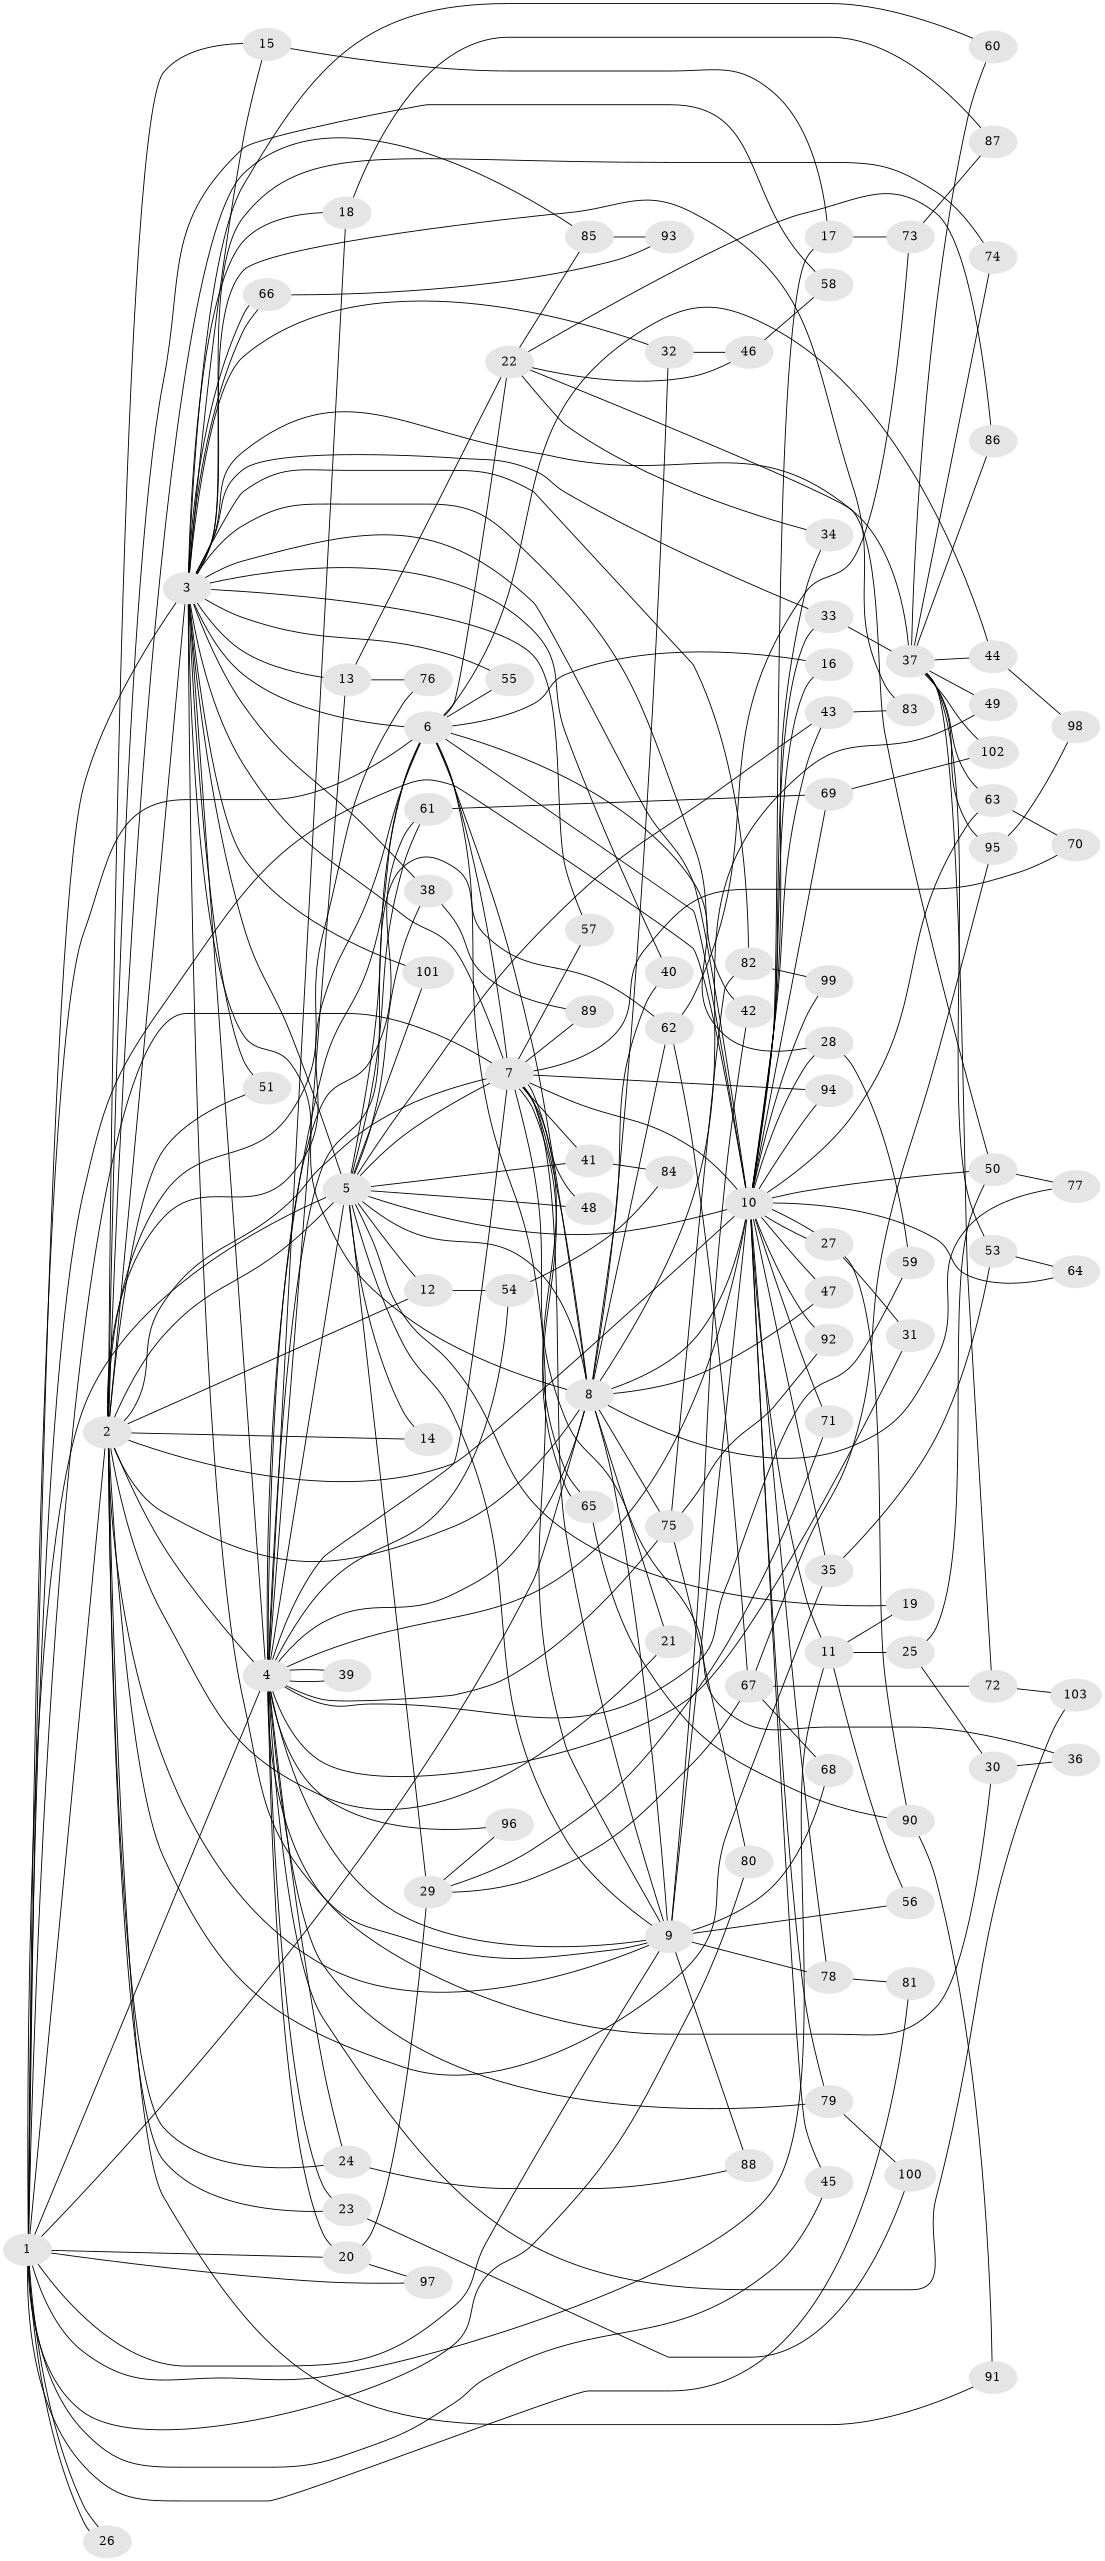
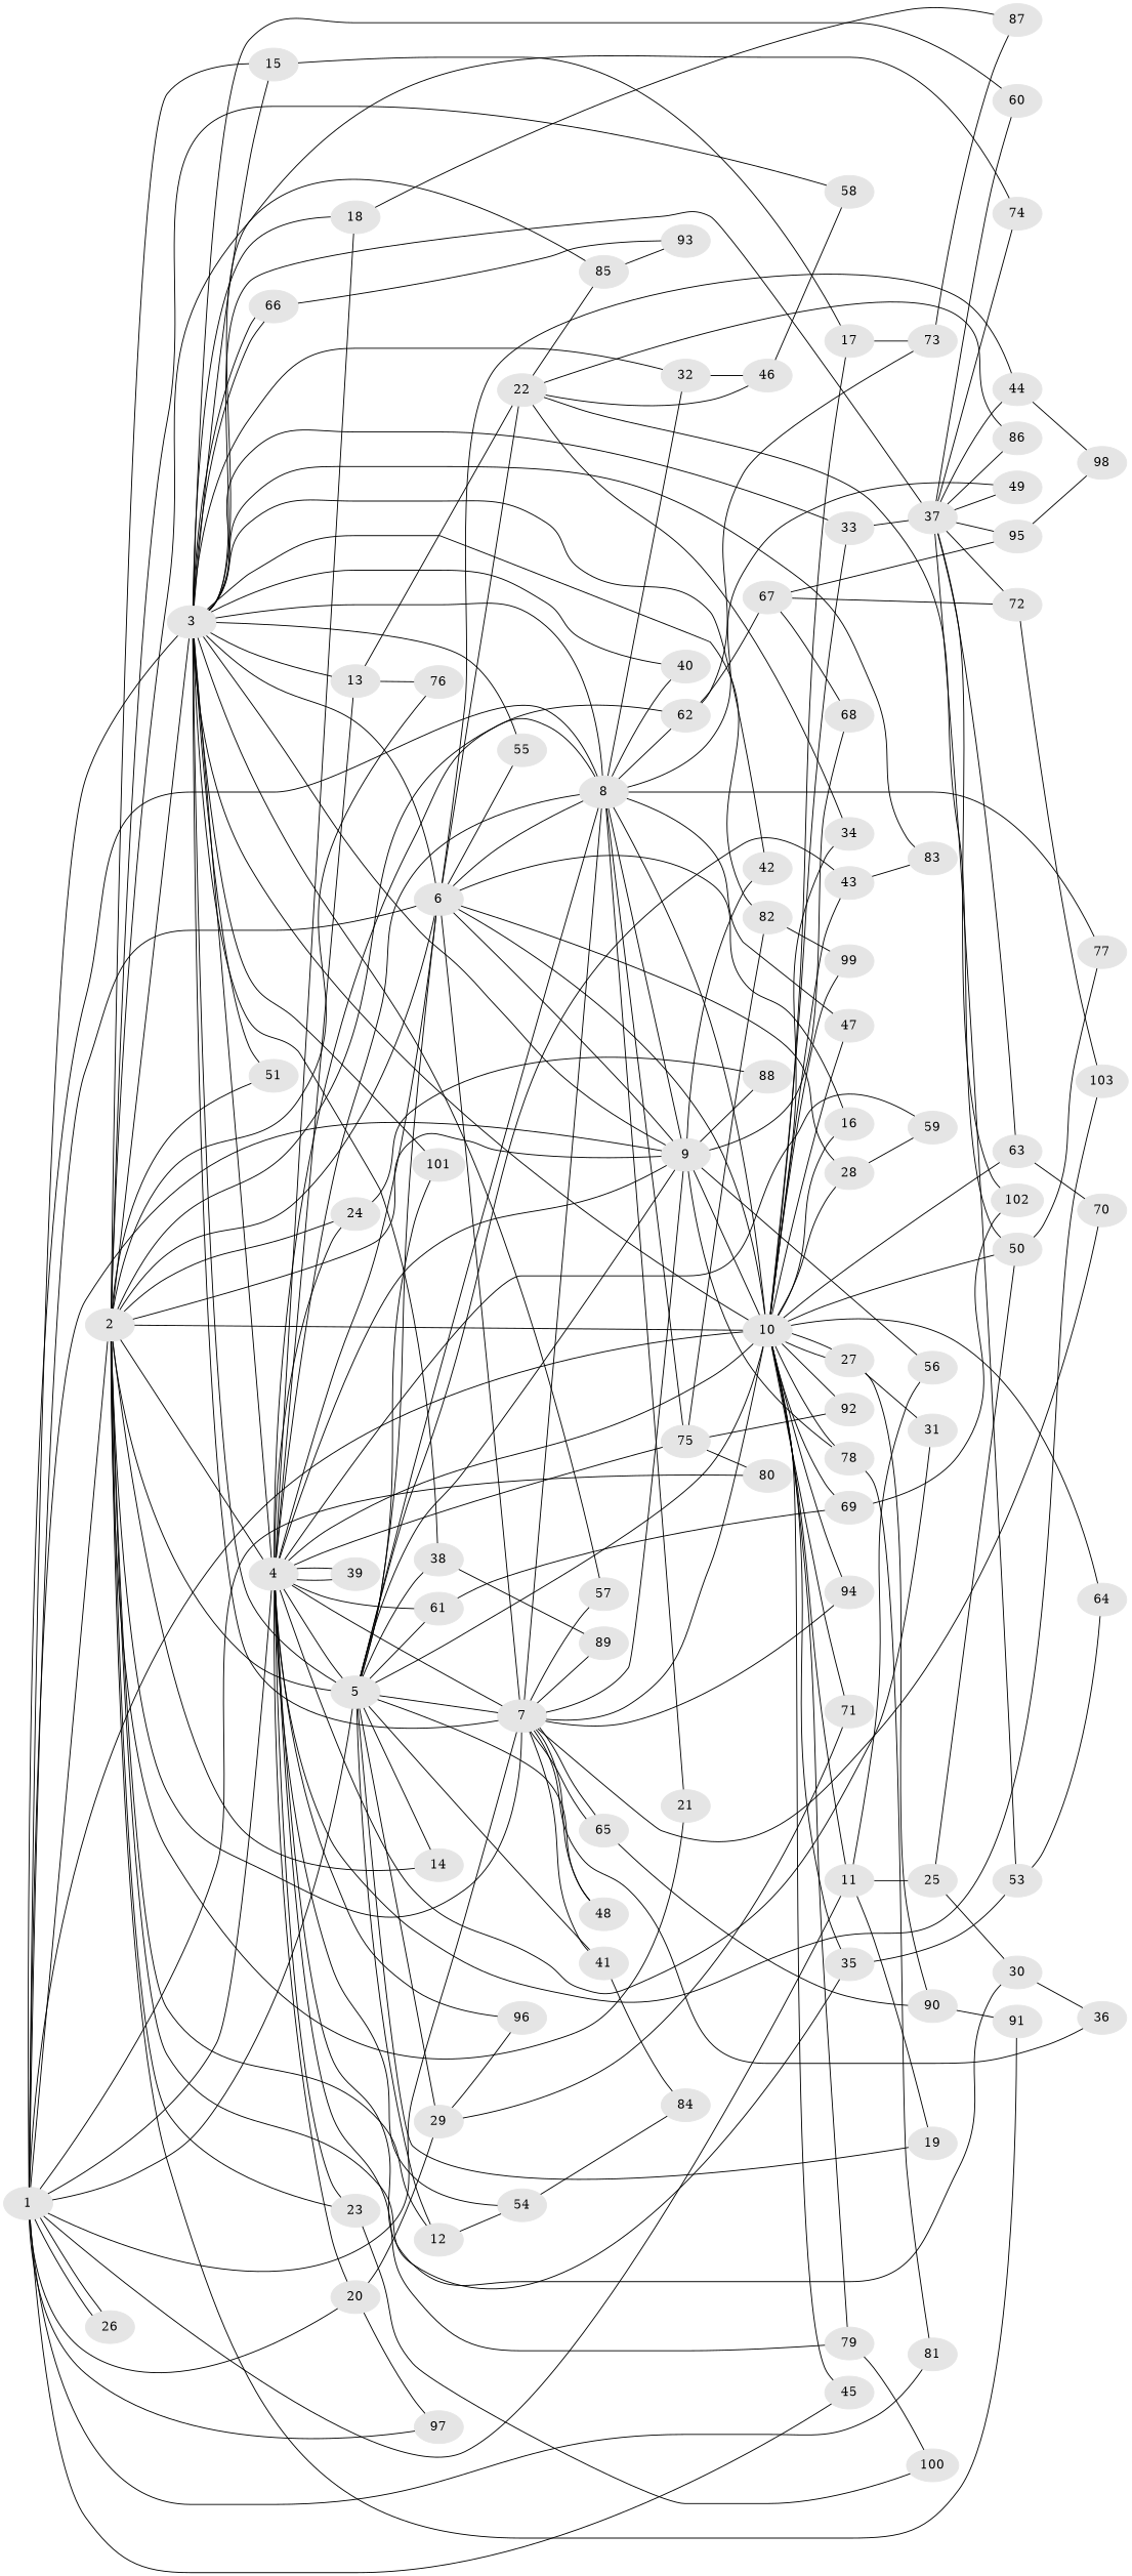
  graph {
    rankdir=LR
    node [color=gray90 style=filled]
    1
    2
    3
    4
    5
    6
    7
    8
    9
    10
    11
    20
    26
    45
    80
    81
    97
    12
    14
    15
    21
    23
    24
    35
    51
    58
    76
    85
    91
    13
    18
    32
    33
    37
    38
    40
    42
    55
    57
    60
    66
    74
    82
    83
    101
    30
    31
    39
    54
    59
    61
    62
    75
    79
    96
    103
    19
    29
    41
    43
    48
    16
    22
    28
    44
    36
    65
    70
    89
    94
    47
    49
    77
    56
    68
    78
    88
    17
    27
    34
    63
    64
    69
    71
    92
    99
    50
    25
    100
    53
    93
    87
    46
    86
    72
    95
    102
    84
    73
    67
    98
    90
    1 -- 2
    1 -- 3
    1 -- 4
    1 -- 5
    1 -- 6
    1 -- 7
    1 -- 8
    1 -- 9
    1 -- 10
    1 -- 11
    1 -- 20
    1 -- 26
    1 -- 26
    1 -- 45
    1 -- 80
    1 -- 81
    1 -- 97
    2 -- 3
    2 -- 4
    2 -- 5
    2 -- 6
    2 -- 7
    2 -- 8
    2 -- 9
    2 -- 10
    2 -- 12
    2 -- 14
    2 -- 15
    2 -- 21
    2 -- 23
    2 -- 24
    2 -- 35
    2 -- 51
    2 -- 58
    2 -- 76
    2 -- 85
    2 -- 91
    3 -- 4
    3 -- 5
    3 -- 6
    3 -- 7
    3 -- 8
    3 -- 9
    3 -- 10
    3 -- 15
    3 -- 51
    3 -- 13
    3 -- 18
    3 -- 32
    3 -- 33
    3 -- 37
    3 -- 38
    3 -- 40
    3 -- 42
    3 -- 55
    3 -- 57
    3 -- 60
    3 -- 66
    3 -- 66
    3 -- 74
    3 -- 82
    3 -- 83
    3 -- 101
    4 -- 5
    4 -- 6
    4 -- 7
    4 -- 8
    4 -- 9
    4 -- 10
    4 -- 20
    4 -- 23
    4 -- 24
    4 -- 13
    4 -- 18
    4 -- 30
    4 -- 31
    4 -- 39
    4 -- 39
    4 -- 54
    4 -- 59
    4 -- 61
    4 -- 62
    4 -- 75
    4 -- 79
    4 -- 96
    4 -- 103
    5 -- 6
    5 -- 7
    5 -- 8
    5 -- 9
    5 -- 10
    5 -- 12
    5 -- 14
    5 -- 38
    5 -- 101
    5 -- 61
    5 -- 19
    5 -- 29
    5 -- 41
    5 -- 43
    5 -- 48
    6 -- 7
    6 -- 8
    6 -- 9
    6 -- 10
    6 -- 55
    6 -- 16
    6 -- 22
    6 -- 28
    6 -- 44
    7 -- 8
    7 -- 9
    7 -- 10
    7 -- 57
    7 -- 41
    7 -- 48
    7 -- 36
    7 -- 65
    7 -- 65
    7 -- 70
    7 -- 89
    7 -- 94
    8 -- 9
    8 -- 10
    8 -- 21
    8 -- 32
    8 -- 40
    8 -- 62
    8 -- 75
    8 -- 47
    8 -- 49
    8 -- 77
    9 -- 10
    9 -- 42
    9 -- 56
    9 -- 68
    9 -- 78
    9 -- 88
    10 -- 11
    10 -- 45
    10 -- 35
    10 -- 33
    10 -- 79
    10 -- 43
    10 -- 16
    10 -- 28
    10 -- 94
    10 -- 47
    10 -- 78
    10 -- 17
    10 -- 27
    10 -- 27
    10 -- 34
    10 -- 63
    10 -- 64
    10 -- 69
    10 -- 71
    10 -- 92
    10 -- 99
    10 -- 50
    11 -- 19
    11 -- 56
    11 -- 25
    20 -- 97
    20 -- 29
    12 -- 54
    15 -- 17
    23 -- 100
    24 -- 88
    35 -- 53
    85 -- 93
    13 -- 76
    13 -- 22
    18 -- 87
    32 -- 46
    33 -- 37
    37 -- 60
    37 -- 74
    37 -- 44
    37 -- 49
    37 -- 63
    37 -- 53
    37 -- 86
    37 -- 72
    37 -- 95
    37 -- 102
    38 -- 89
    66 -- 93
    82 -- 99
    30 -- 36
    54 -- 84
    61 -- 69
    62 -- 73
    62 -- 67
    75 -- 80
    75 -- 82
    75 -- 92
    79 -- 100
    29 -- 96
    29 -- 71
-   29 -- 67
    41 -- 84
    43 -- 83
    22 -- 85
    22 -- 34
    22 -- 50
    22 -- 46
    22 -- 86
    28 -- 59
    44 -- 98
    65 -- 90
    78 -- 81
    17 -- 73
    27 -- 31
    27 -- 90
    63 -- 70
    69 -- 102
    50 -- 77
    25 -- 30
    25 -- 50
    53 -- 64
    46 -- 58
    72 -- 103
    95 -- 98
    73 -- 87
    67 -- 68
    67 -- 72
    67 -- 95
    90 -- 91
  }
